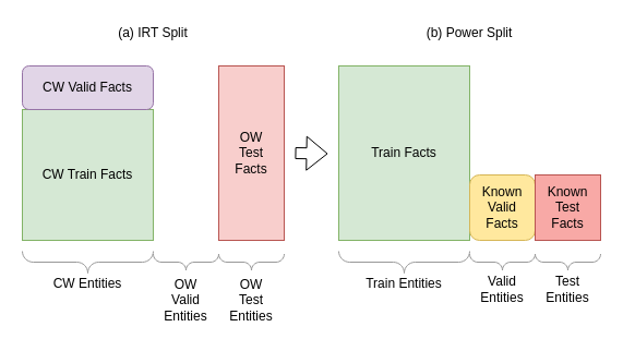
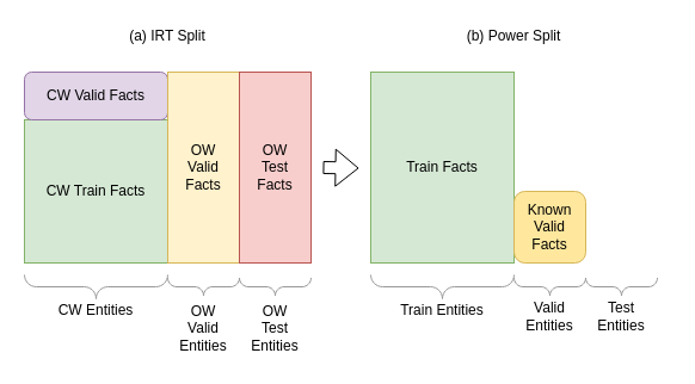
  <mxCell id="0" />
  <mxCell id="1" parent="0" />
  <mxCell id="2" value="CW Train Facts" style="rounded=0;whiteSpace=wrap;html=1;fillColor=#d5e8d4;strokeColor=#82b366;" parent="1" vertex="1"><mxGeometry x="20" y="100" width="120" height="120" as="geometry" /></mxCell>
  <mxCell id="3" value="" style="shape=flexArrow;endArrow=classic;html=1;" parent="1" edge="1"><mxGeometry width="50" height="50" relative="1" as="geometry"><mxPoint x="270" y="140" as="sourcePoint" /><mxPoint x="300" y="140.5" as="targetPoint" /></mxGeometry></mxCell>
  <mxCell id="4" value="" style="verticalLabelPosition=bottom;shadow=0;dashed=0;align=center;html=1;verticalAlign=top;strokeWidth=1;shape=mxgraph.mockup.markup.curlyBrace;strokeColor=#999999;rotation=-180;" parent="1" vertex="1"><mxGeometry x="20" y="230" width="120" height="20" as="geometry" /></mxCell>
  <mxCell id="5" value="CW Entities" style="text;html=1;strokeColor=none;fillColor=none;align=center;verticalAlign=middle;whiteSpace=wrap;rounded=0;" parent="1" vertex="1"><mxGeometry x="40" y="250" width="80" height="20" as="geometry" /></mxCell>
  <mxCell id="6" value="" style="verticalLabelPosition=bottom;shadow=0;dashed=0;align=center;html=1;verticalAlign=top;strokeWidth=1;shape=mxgraph.mockup.markup.curlyBrace;strokeColor=#999999;rotation=-180;" parent="1" vertex="1"><mxGeometry x="140" y="230" width="60" height="20" as="geometry" /></mxCell>
  <mxCell id="7" value="OW&lt;br&gt;Valid&lt;br&gt;Entities" style="text;html=1;strokeColor=none;fillColor=none;align=center;verticalAlign=middle;whiteSpace=wrap;rounded=0;" parent="1" vertex="1"><mxGeometry x="130" y="250" width="80" height="50" as="geometry" /></mxCell>
  <mxCell id="8" value="" style="verticalLabelPosition=bottom;shadow=0;dashed=0;align=center;html=1;verticalAlign=top;strokeWidth=1;shape=mxgraph.mockup.markup.curlyBrace;strokeColor=#999999;rotation=-180;" parent="1" vertex="1"><mxGeometry x="200" y="230" width="60" height="20" as="geometry" /></mxCell>
  <mxCell id="9" value="OW&lt;br&gt;Test&lt;br&gt;Entities" style="text;html=1;strokeColor=none;fillColor=none;align=center;verticalAlign=middle;whiteSpace=wrap;rounded=0;" parent="1" vertex="1"><mxGeometry x="190" y="250" width="80" height="50" as="geometry" /></mxCell>
  <mxCell id="10" value="CW Valid Facts" style="whiteSpace=wrap;html=1;fillColor=#e1d5e7;strokeColor=#9673a6;rounded=1;" parent="1" vertex="1"><mxGeometry x="20" y="60" width="120" height="40" as="geometry" /></mxCell>
+ <mxCell id="11" value="OW&lt;br&gt;Valid&lt;br&gt;Facts" style="rounded=0;whiteSpace=wrap;html=1;fillColor=#fff2cc;strokeColor=#d6b656;" parent="1" vertex="1"><mxGeometry x="140" y="60" width="60" height="160" as="geometry" /></mxCell>
  <mxCell id="12" value="OW&lt;br&gt;Test&lt;br&gt;Facts" style="rounded=0;whiteSpace=wrap;html=1;fillColor=#f8cecc;strokeColor=#b85450;" parent="1" vertex="1"><mxGeometry x="200" y="60" width="60" height="160" as="geometry" /></mxCell>
  <mxCell id="13" value="Train Facts" style="rounded=0;whiteSpace=wrap;html=1;fillColor=#d5e8d4;strokeColor=#82b366;" parent="1" vertex="1"><mxGeometry x="310" y="60" width="120" height="160" as="geometry" /></mxCell>
  <mxCell id="14" value="Known&lt;br&gt;Valid&lt;br&gt;Facts" style="whiteSpace=wrap;html=1;strokeColor=#d6b656;fillColor=#FFE89E;rounded=1;" parent="1" vertex="1"><mxGeometry x="430" y="160" width="60" height="60" as="geometry" /></mxCell>
- <mxCell id="15" value="Known&lt;br&gt;Test&lt;br&gt;Facts" style="rounded=0;whiteSpace=wrap;html=1;strokeColor=#b85450;fillColor=#F8A9A6;" parent="1" vertex="1"><mxGeometry x="490" y="160" width="60" height="60" as="geometry" /></mxCell>
  <mxCell id="16" value="" style="verticalLabelPosition=bottom;shadow=0;dashed=0;align=center;html=1;verticalAlign=top;strokeWidth=1;shape=mxgraph.mockup.markup.curlyBrace;strokeColor=#999999;rotation=-180;" parent="1" vertex="1"><mxGeometry x="310" y="230" width="120" height="20" as="geometry" /></mxCell>
  <mxCell id="17" value="Train Entities" style="text;html=1;strokeColor=none;fillColor=none;align=center;verticalAlign=middle;whiteSpace=wrap;rounded=0;" parent="1" vertex="1"><mxGeometry x="330" y="250" width="80" height="20" as="geometry" /></mxCell>
  <mxCell id="18" value="" style="verticalLabelPosition=bottom;shadow=0;dashed=0;align=center;html=1;verticalAlign=top;strokeWidth=1;shape=mxgraph.mockup.markup.curlyBrace;strokeColor=#999999;rotation=-180;" parent="1" vertex="1"><mxGeometry x="430" y="230" width="60" height="20" as="geometry" /></mxCell>
  <mxCell id="19" value="Valid&lt;br&gt;Entities" style="text;html=1;strokeColor=none;fillColor=none;align=center;verticalAlign=middle;whiteSpace=wrap;rounded=0;" parent="1" vertex="1"><mxGeometry x="420" y="250" width="80" height="30" as="geometry" /></mxCell>
  <mxCell id="20" value="" style="verticalLabelPosition=bottom;shadow=0;dashed=0;align=center;html=1;verticalAlign=top;strokeWidth=1;shape=mxgraph.mockup.markup.curlyBrace;strokeColor=#999999;rotation=-180;" parent="1" vertex="1"><mxGeometry x="490" y="230" width="60" height="20" as="geometry" /></mxCell>
  <mxCell id="21" value="Test&lt;br&gt;Entities" style="text;html=1;strokeColor=none;fillColor=none;align=center;verticalAlign=middle;whiteSpace=wrap;rounded=0;" parent="1" vertex="1"><mxGeometry x="480" y="250" width="80" height="30" as="geometry" /></mxCell>
  <mxCell id="22" value="(a) IRT Split" style="text;html=1;strokeColor=none;fillColor=none;align=center;verticalAlign=middle;whiteSpace=wrap;rounded=0;" vertex="1" parent="1"><mxGeometry x="20" y="20" width="240" height="20" as="geometry" /></mxCell>
  <mxCell id="23" value="(b) Power Split" style="text;html=1;strokeColor=none;fillColor=none;align=center;verticalAlign=middle;whiteSpace=wrap;rounded=0;" vertex="1" parent="1"><mxGeometry x="310" y="20" width="240" height="20" as="geometry" /></mxCell>
